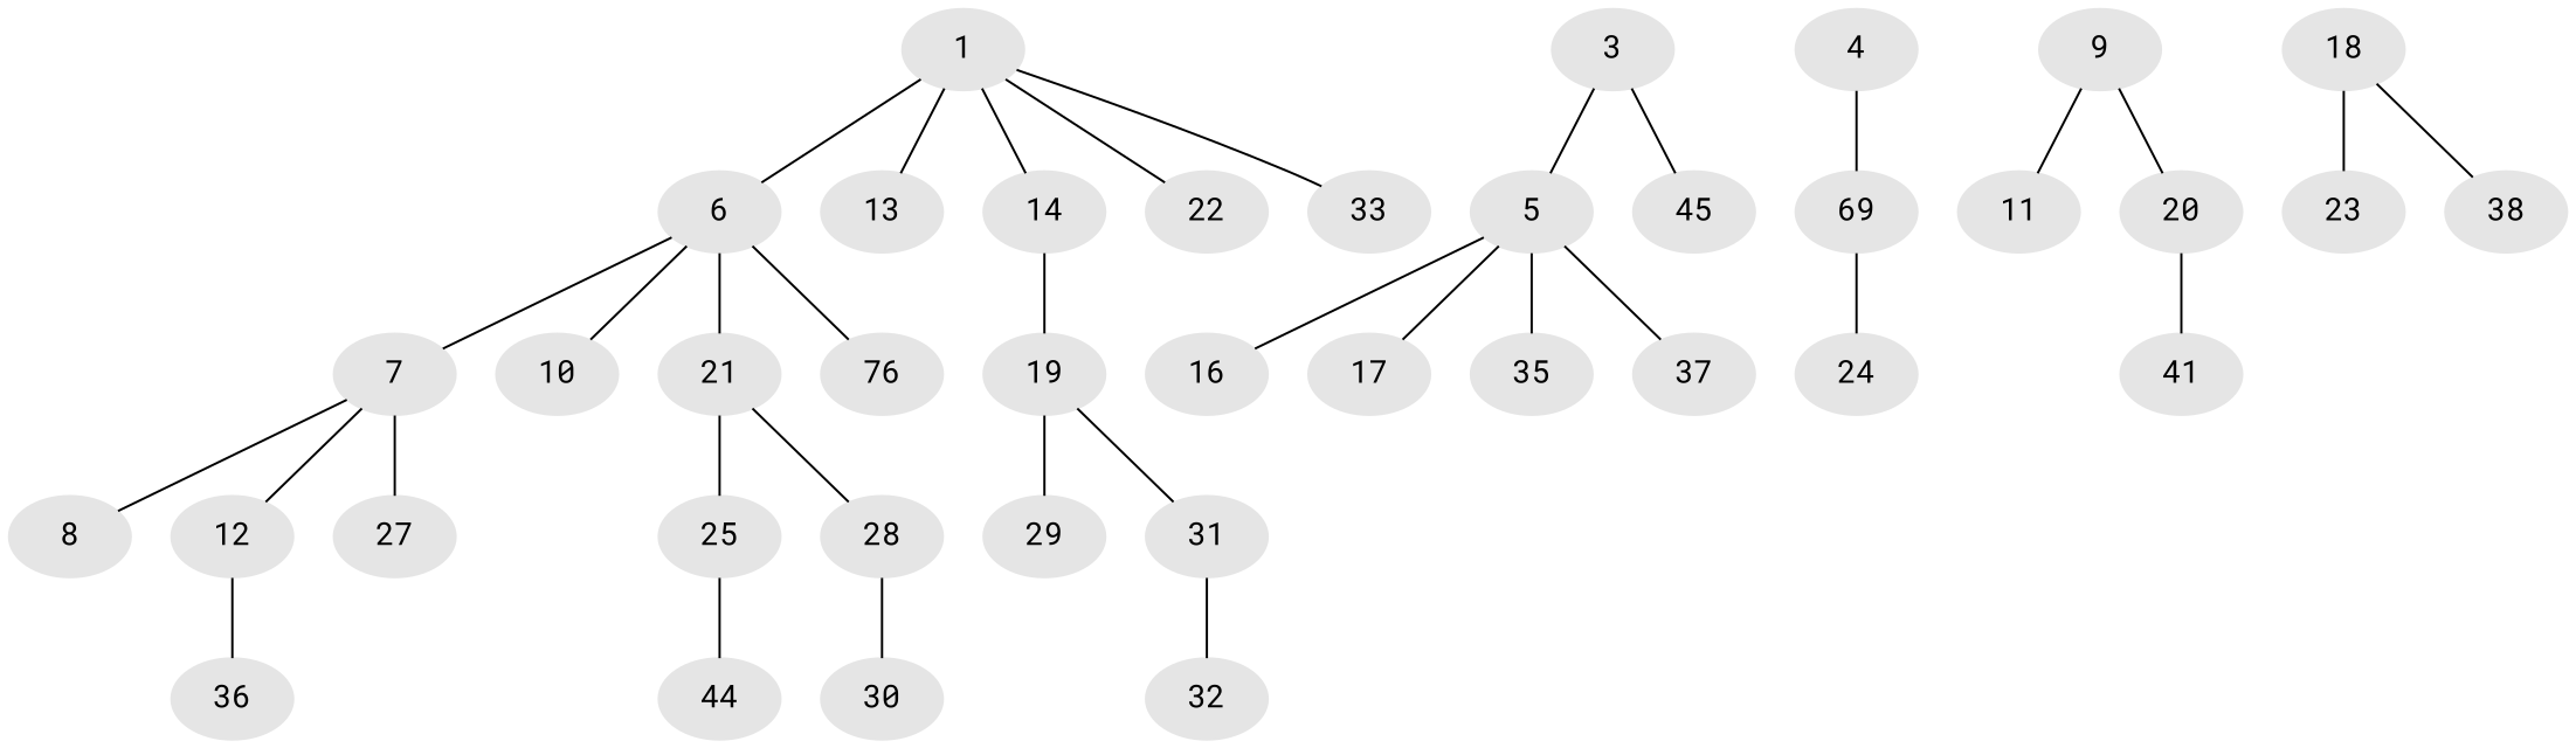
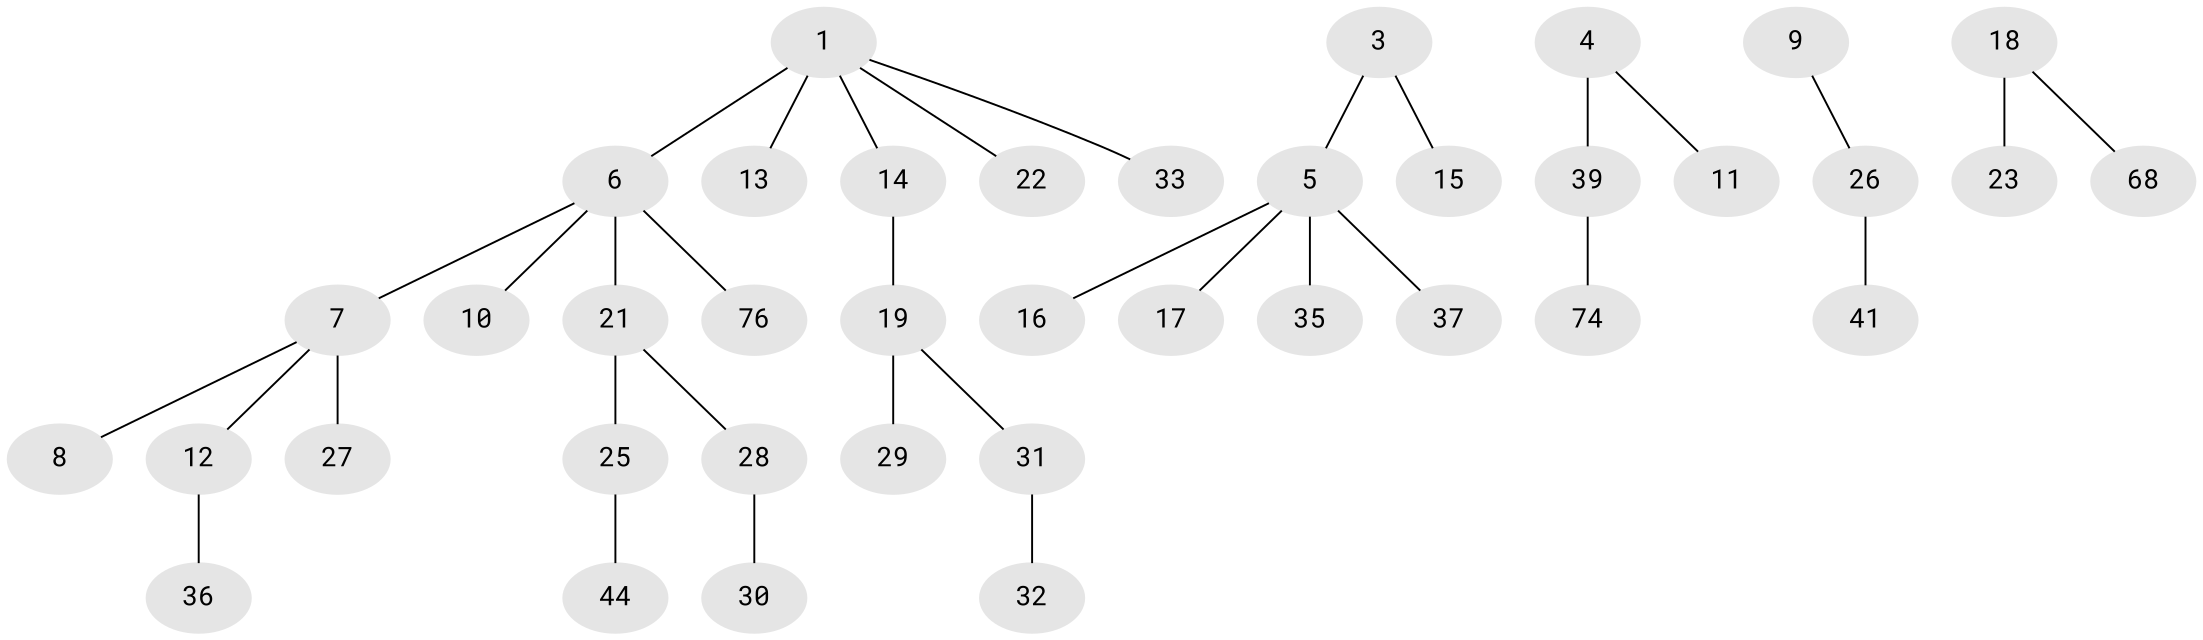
  graph {
    fontname="Roboto Mono"
    node [color=gray90 fontname="Roboto Mono" style=filled]
    edge [fontname="Roboto Mono" weight=1.0]
    1
    6
    13
    14
    22
    33
    7
    10
    21
    n10 [label=76]
    19
    3
    5
-   15 [label=45]
+   15
    4
    11
-   39 [label=69]
+   39
    16
    17
    35
    37
-   24
+   24 [label=74]
    8
    12
    27
    9
-   20
+   20 [label=26]
    25
    28
    36
    18
    23
-   38
+   38 [label=68]
    41
    29
    31
    32
    n38 [label=44]
    30
    1 -- 6
    1 -- 13 [weight=2.0]
    1 -- 14
    1 -- 22
    1 -- 33
    6 -- 7
    6 -- 10
    6 -- 21
    6 -- n10
    14 -- 19
    7 -- 8
    7 -- 12
    7 -- 27 [weight=4.0]
    21 -- 25 [weight=4.0]
    21 -- 28
    19 -- 29
    19 -- 31
    3 -- 5
    3 -- 15
    5 -- 16
    5 -- 17
    5 -- 35
    5 -- 37
-   9 -- 11
+   4 -- 11
    4 -- 39
    39 -- 24
    12 -- 36
    9 -- 20
    20 -- 41
    25 -- n38
    28 -- 30 [weight=4.0]
    18 -- 23 [weight=3.0]
    18 -- 38
    31 -- 32 [weight=3.0]
  }
